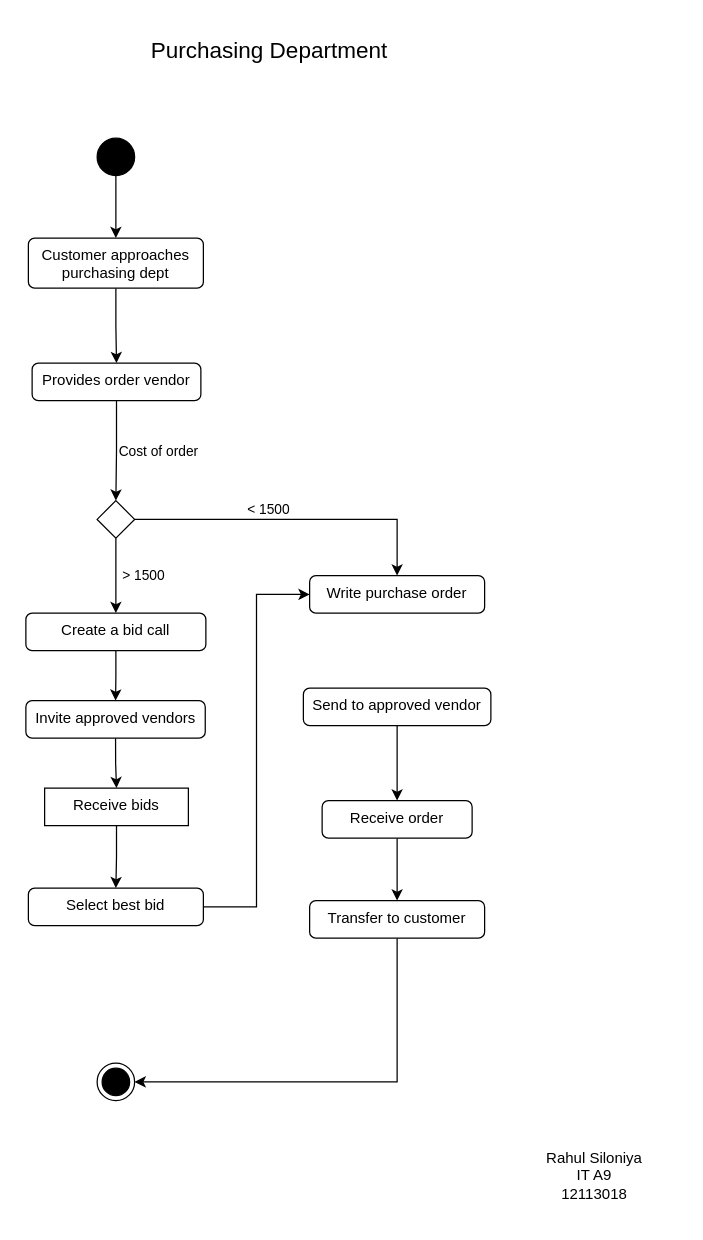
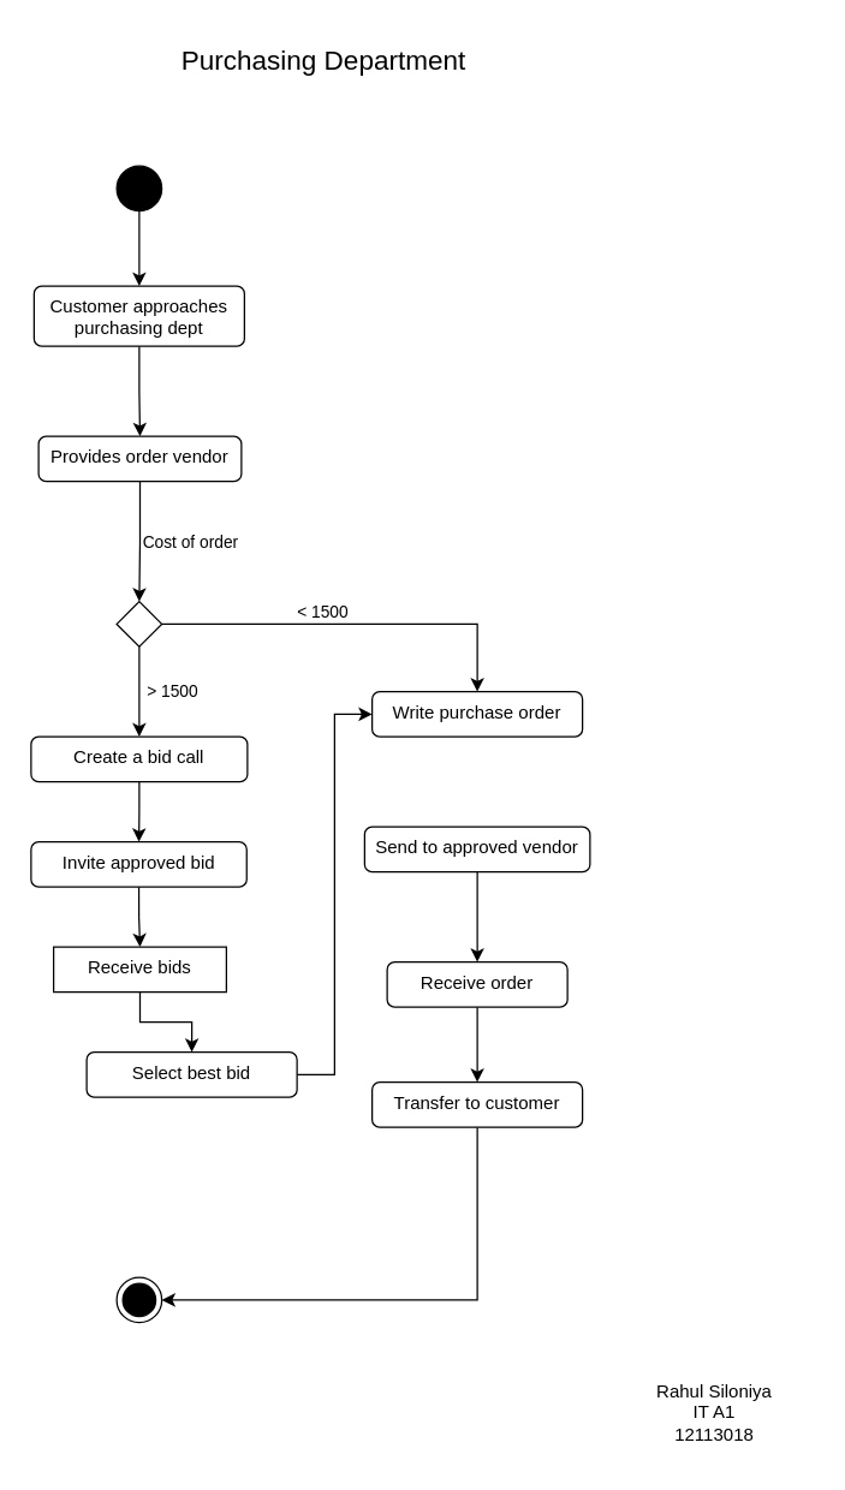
  <mxCell id="0" />
  <mxCell id="1" parent="0" />
  <mxCell id="2" style="edgeStyle=orthogonalEdgeStyle;rounded=0;orthogonalLoop=1;jettySize=auto;html=1;exitX=0.5;exitY=1;exitDx=0;exitDy=0;entryX=0.5;entryY=0;entryDx=0;entryDy=0;" edge="1" parent="1" source="3" target="5"><mxGeometry relative="1" as="geometry" /></mxCell>
  <mxCell id="3" value="" style="ellipse;fillColor=strokeColor;html=1;" vertex="1" parent="1"><mxGeometry x="77" y="110" width="30" height="30" as="geometry" /></mxCell>
  <mxCell id="4" style="edgeStyle=orthogonalEdgeStyle;rounded=0;orthogonalLoop=1;jettySize=auto;html=1;exitX=0.5;exitY=1;exitDx=0;exitDy=0;entryX=0.5;entryY=0;entryDx=0;entryDy=0;" edge="1" parent="1" source="5" target="8"><mxGeometry relative="1" as="geometry" /></mxCell>
  <mxCell id="5" value="Customer approaches purchasing dept" style="html=1;align=center;verticalAlign=top;rounded=1;absoluteArcSize=1;arcSize=10;dashed=0;whiteSpace=wrap;" vertex="1" parent="1"><mxGeometry x="22" y="190" width="140" height="40" as="geometry" /></mxCell>
  <mxCell id="6" style="edgeStyle=orthogonalEdgeStyle;rounded=0;orthogonalLoop=1;jettySize=auto;html=1;exitX=0.5;exitY=1;exitDx=0;exitDy=0;entryX=0.5;entryY=0;entryDx=0;entryDy=0;" edge="1" parent="1" source="8" target="13"><mxGeometry relative="1" as="geometry" /></mxCell>
  <mxCell id="7" value="Cost of order" style="edgeLabel;html=1;align=center;verticalAlign=middle;resizable=0;points=[];" vertex="1" connectable="0" parent="6"><mxGeometry x="0.021" relative="1" as="geometry"><mxPoint x="33" as="offset" /></mxGeometry></mxCell>
  <mxCell id="8" value="Provides order vendor" style="html=1;align=center;verticalAlign=top;rounded=1;absoluteArcSize=1;arcSize=10;dashed=0;whiteSpace=wrap;" vertex="1" parent="1"><mxGeometry x="25" y="290" width="135" height="30" as="geometry" /></mxCell>
  <mxCell id="9" style="edgeStyle=orthogonalEdgeStyle;rounded=0;orthogonalLoop=1;jettySize=auto;html=1;exitX=1;exitY=0.5;exitDx=0;exitDy=0;entryX=0.5;entryY=0;entryDx=0;entryDy=0;" edge="1" parent="1" source="13" target="14"><mxGeometry relative="1" as="geometry"><mxPoint x="297" y="415" as="targetPoint" /></mxGeometry></mxCell>
  <mxCell id="10" value="&amp;lt; 1500" style="edgeLabel;html=1;align=center;verticalAlign=middle;resizable=0;points=[];" vertex="1" connectable="0" parent="9"><mxGeometry x="-0.555" y="1" relative="1" as="geometry"><mxPoint x="49" y="-8" as="offset" /></mxGeometry></mxCell>
  <mxCell id="11" style="edgeStyle=orthogonalEdgeStyle;rounded=0;orthogonalLoop=1;jettySize=auto;html=1;exitX=0.5;exitY=1;exitDx=0;exitDy=0;entryX=0.5;entryY=0;entryDx=0;entryDy=0;" edge="1" parent="1" source="13" target="22"><mxGeometry relative="1" as="geometry"><mxPoint x="93" y="500" as="targetPoint" /></mxGeometry></mxCell>
  <mxCell id="12" value="&amp;gt; 1500" style="edgeLabel;html=1;align=center;verticalAlign=middle;resizable=0;points=[];" vertex="1" connectable="0" parent="11"><mxGeometry x="-0.047" relative="1" as="geometry"><mxPoint x="21" as="offset" /></mxGeometry></mxCell>
  <mxCell id="13" value="" style="rhombus;" vertex="1" parent="1"><mxGeometry x="77" y="400" width="30" height="30" as="geometry" /></mxCell>
  <mxCell id="14" value="Write purchase order" style="html=1;align=center;verticalAlign=top;rounded=1;absoluteArcSize=1;arcSize=10;dashed=0;whiteSpace=wrap;" vertex="1" parent="1"><mxGeometry x="247" y="460" width="140" height="30" as="geometry" /></mxCell>
  <mxCell id="15" style="edgeStyle=orthogonalEdgeStyle;rounded=0;orthogonalLoop=1;jettySize=auto;html=1;exitX=0.5;exitY=1;exitDx=0;exitDy=0;" edge="1" parent="1" source="16" target="18"><mxGeometry relative="1" as="geometry" /></mxCell>
  <mxCell id="16" value="Send to approved vendor" style="html=1;align=center;verticalAlign=top;rounded=1;absoluteArcSize=1;arcSize=10;dashed=0;whiteSpace=wrap;" vertex="1" parent="1"><mxGeometry x="242" y="550" width="150" height="30" as="geometry" /></mxCell>
  <mxCell id="17" style="edgeStyle=orthogonalEdgeStyle;rounded=0;orthogonalLoop=1;jettySize=auto;html=1;exitX=0.5;exitY=1;exitDx=0;exitDy=0;entryX=0.5;entryY=0;entryDx=0;entryDy=0;" edge="1" parent="1" source="18" target="20"><mxGeometry relative="1" as="geometry" /></mxCell>
  <mxCell id="18" value="Receive order" style="html=1;align=center;verticalAlign=top;rounded=1;absoluteArcSize=1;arcSize=10;dashed=0;whiteSpace=wrap;" vertex="1" parent="1"><mxGeometry x="257" y="640" width="120" height="30" as="geometry" /></mxCell>
  <mxCell id="19" style="edgeStyle=orthogonalEdgeStyle;rounded=0;orthogonalLoop=1;jettySize=auto;html=1;exitX=0.5;exitY=1;exitDx=0;exitDy=0;entryX=1;entryY=0.5;entryDx=0;entryDy=0;" edge="1" parent="1" source="20" target="29"><mxGeometry relative="1" as="geometry" /></mxCell>
  <mxCell id="20" value="Transfer to customer" style="html=1;align=center;verticalAlign=top;rounded=1;absoluteArcSize=1;arcSize=10;dashed=0;whiteSpace=wrap;" vertex="1" parent="1"><mxGeometry x="247" y="720" width="140" height="30" as="geometry" /></mxCell>
  <mxCell id="21" style="edgeStyle=orthogonalEdgeStyle;rounded=0;orthogonalLoop=1;jettySize=auto;html=1;exitX=0.5;exitY=1;exitDx=0;exitDy=0;" edge="1" parent="1" source="22" target="24"><mxGeometry relative="1" as="geometry" /></mxCell>
  <mxCell id="22" value="Create a bid call" style="html=1;align=center;verticalAlign=top;rounded=1;absoluteArcSize=1;arcSize=10;dashed=0;whiteSpace=wrap;" vertex="1" parent="1"><mxGeometry x="20" y="490" width="144" height="30" as="geometry" /></mxCell>
  <mxCell id="23" style="edgeStyle=orthogonalEdgeStyle;rounded=0;orthogonalLoop=1;jettySize=auto;html=1;exitX=0.5;exitY=1;exitDx=0;exitDy=0;entryX=0.5;entryY=0;entryDx=0;entryDy=0;" edge="1" parent="1" source="24" target="26"><mxGeometry relative="1" as="geometry" /></mxCell>
- <mxCell id="24" value="Invite approved vendors" style="html=1;align=center;verticalAlign=top;rounded=1;absoluteArcSize=1;arcSize=10;dashed=0;whiteSpace=wrap;" vertex="1" parent="1"><mxGeometry x="20" y="560" width="143.5" height="30" as="geometry" /></mxCell>
+ <mxCell id="24" value="Invite approved bid" style="html=1;align=center;verticalAlign=top;rounded=1;absoluteArcSize=1;arcSize=10;dashed=0;whiteSpace=wrap;" vertex="1" parent="1"><mxGeometry x="20" y="560" width="143.5" height="30" as="geometry" /></mxCell>
  <mxCell id="25" style="edgeStyle=orthogonalEdgeStyle;rounded=0;orthogonalLoop=1;jettySize=auto;html=1;exitX=0.5;exitY=1;exitDx=0;exitDy=0;" edge="1" parent="1" source="26" target="28"><mxGeometry relative="1" as="geometry" /></mxCell>
  <mxCell id="26" value="Receive bids" style="html=1;align=center;verticalAlign=top;absoluteArcSize=1;arcSize=10;dashed=0;whiteSpace=wrap;rounded=0;" vertex="1" parent="1"><mxGeometry x="35" y="630" width="115" height="30" as="geometry" /></mxCell>
  <mxCell id="27" style="edgeStyle=orthogonalEdgeStyle;rounded=0;orthogonalLoop=1;jettySize=auto;html=1;exitX=1;exitY=0.5;exitDx=0;exitDy=0;entryX=0;entryY=0.5;entryDx=0;entryDy=0;" edge="1" parent="1" source="28" target="14"><mxGeometry relative="1" as="geometry" /></mxCell>
- <mxCell id="28" value="Select best bid" style="html=1;align=center;verticalAlign=top;rounded=1;absoluteArcSize=1;arcSize=10;dashed=0;whiteSpace=wrap;" vertex="1" parent="1"><mxGeometry x="22" y="710" width="140" height="30" as="geometry" /></mxCell>
+ <mxCell id="28" value="Select best bid" style="html=1;align=center;verticalAlign=top;rounded=1;absoluteArcSize=1;arcSize=10;dashed=0;whiteSpace=wrap;" vertex="1" parent="1"><mxGeometry x="57" y="700" width="140" height="30" as="geometry" /></mxCell>
  <mxCell id="29" value="" style="ellipse;html=1;shape=endState;fillColor=strokeColor;" vertex="1" parent="1"><mxGeometry x="77" y="850" width="30" height="30" as="geometry" /></mxCell>
- <mxCell id="30" value="Rahul Siloniya&lt;br&gt;IT A9&lt;br&gt;12113018" style="text;html=1;strokeColor=none;fillColor=none;align=center;verticalAlign=middle;whiteSpace=wrap;rounded=0;" vertex="1" parent="1"><mxGeometry x="410" y="910" width="130" height="60" as="geometry" /></mxCell>
+ <mxCell id="30" value="Rahul Siloniya&lt;br&gt;IT A1&lt;br&gt;12113018" style="text;html=1;strokeColor=none;fillColor=none;align=center;verticalAlign=middle;whiteSpace=wrap;rounded=0;" vertex="1" parent="1"><mxGeometry x="410" y="910" width="130" height="60" as="geometry" /></mxCell>
  <mxCell id="31" value="&lt;font style=&quot;font-size: 18px;&quot;&gt;Purchasing Department&lt;/font&gt;" style="text;html=1;strokeColor=none;fillColor=none;align=center;verticalAlign=middle;whiteSpace=wrap;rounded=0;" vertex="1" parent="1"><mxGeometry x="119" y="20" width="192" height="40" as="geometry" /></mxCell>
